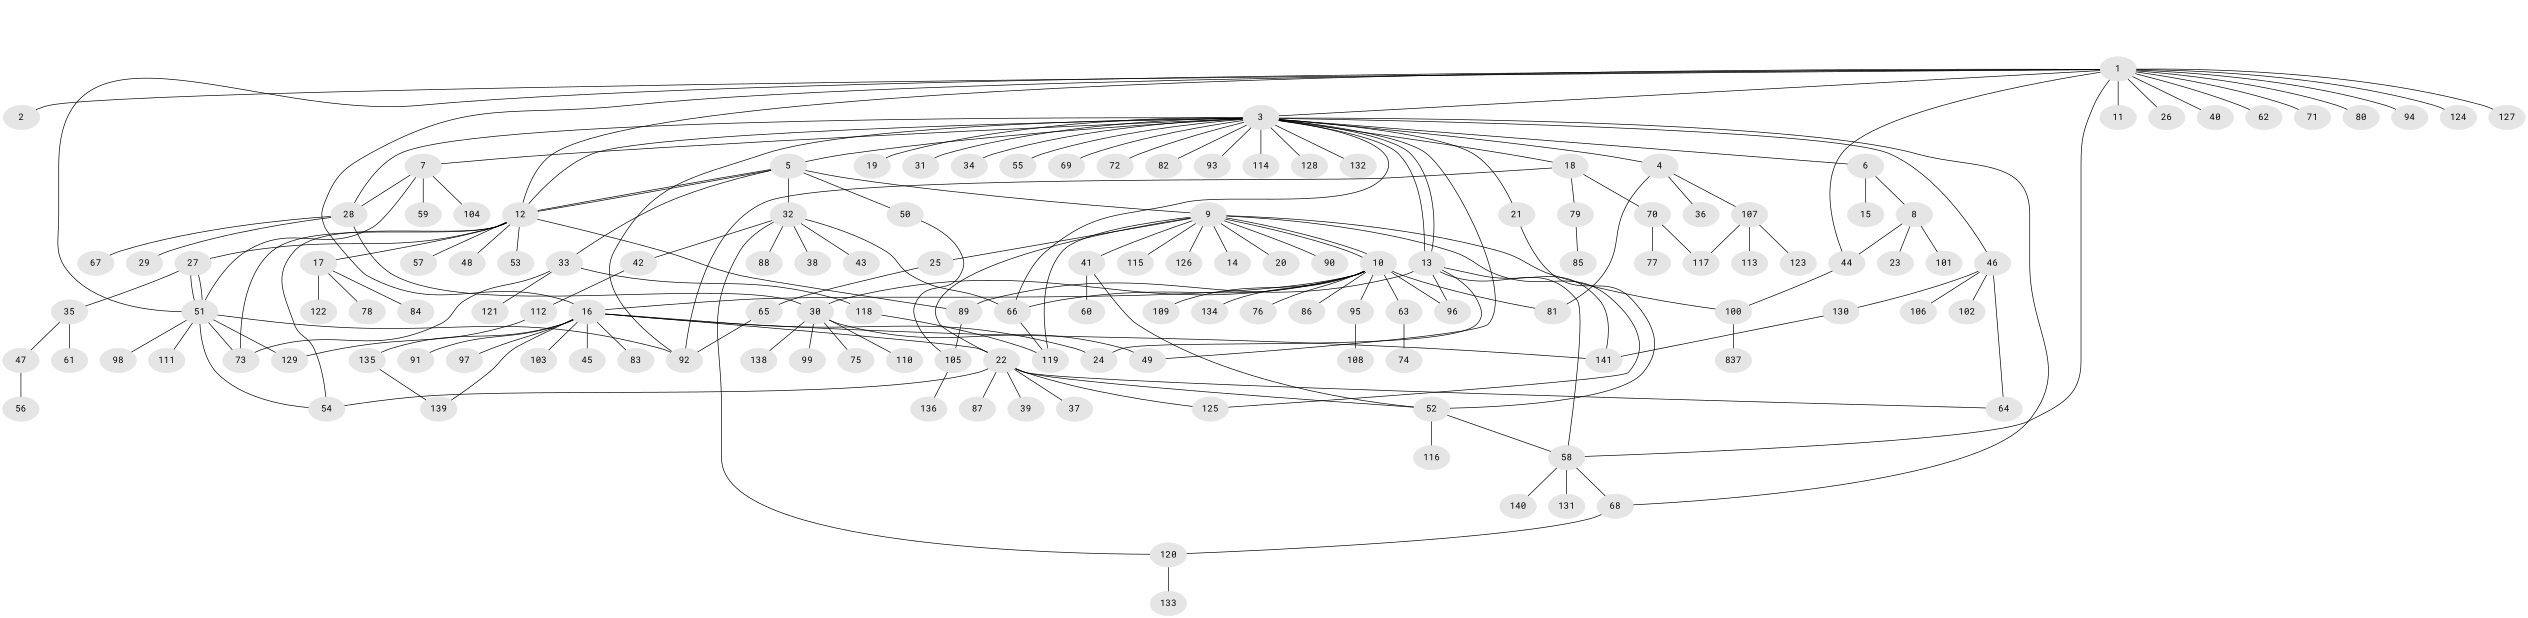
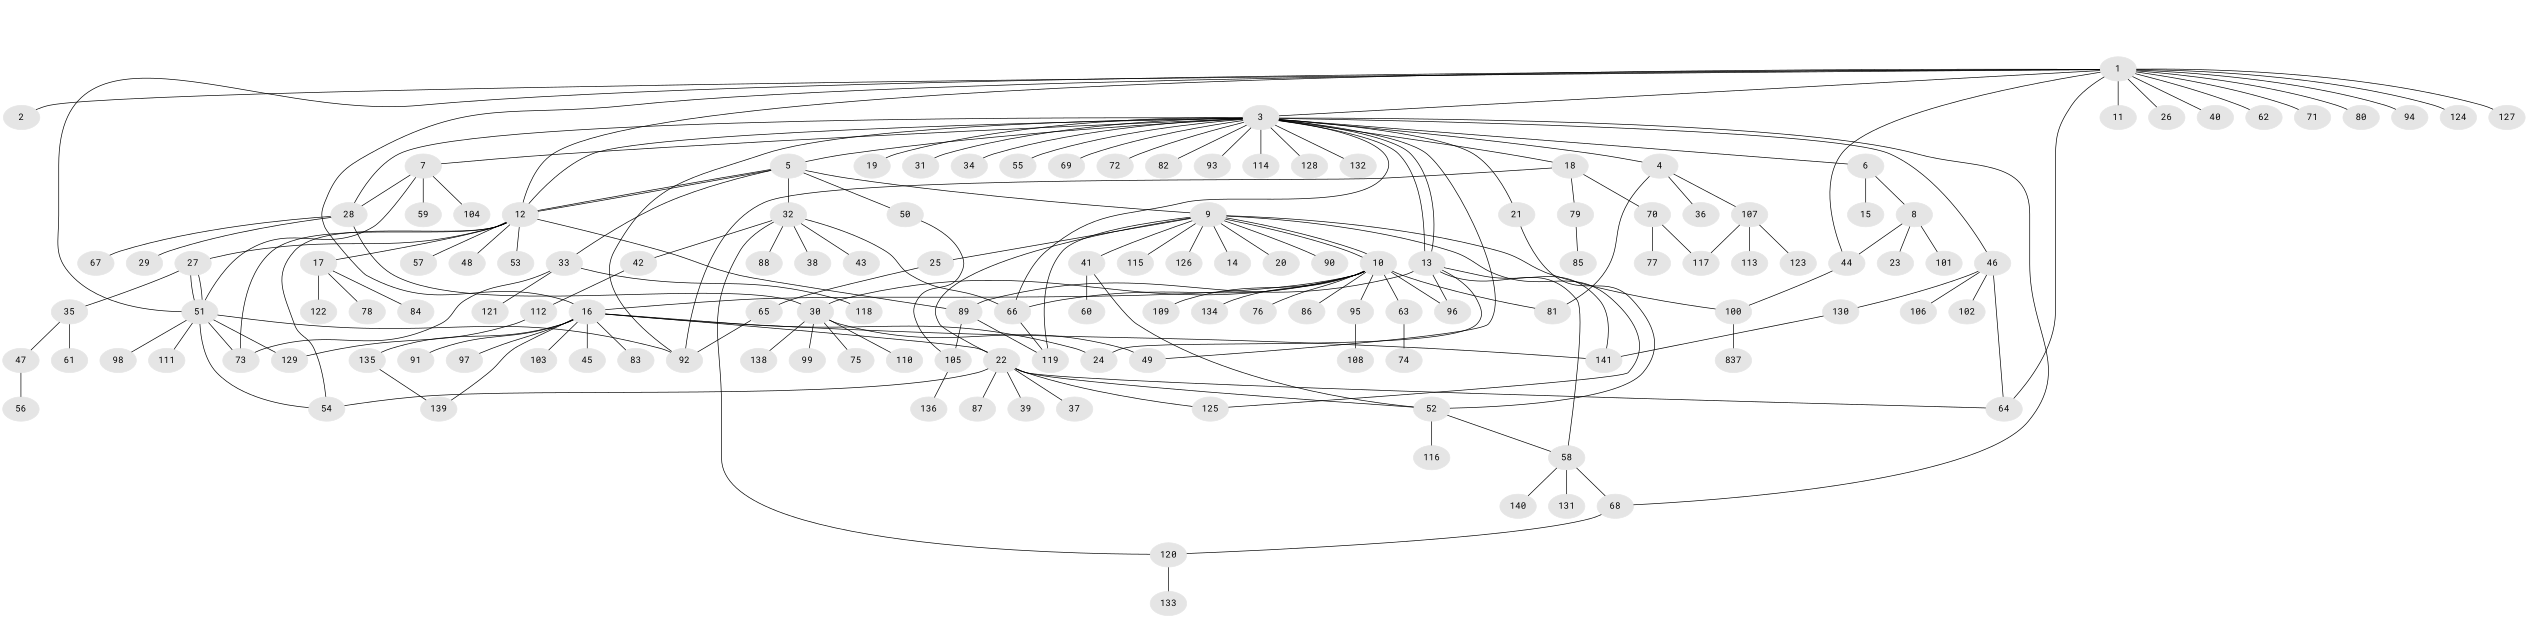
  graph {
    fontname="Roboto Mono"
    node [color=gray90 fontname="Roboto Mono" style=filled]
    edge [fontname="Roboto Mono"]
    1
    2
    3
    11
    12
    16
    26
    40
    44
    51
    58
    62
    71
    80
    94
    124
    127
    4
    5
    6
    7
    13
    18
    19
    21
    28
    31
    34
    46
    49
    55
    66
    68
    69
    72
    82
    92
    93
    114
    128
    132
    17
    27
    48
    53
    54
    57
    73
    89
    22
    24
    141
    45
    83
    91
    97
    103
    135
    139
    100
    98
    111
    129
    131
    140
    36
    81
    107
    9
    32
    33
    50
    8
    15
    59
    104
    96
    70
    79
    52
    30
    29
    67
    64
    102
    106
    130
    119
    120
    117
    113
    123
    10
    14
    20
    25
    41
    90
    115
    125
    126
    38
    42
    43
    88
    118
    121
    105
    23
    101
    63
    76
    86
    95
    109
    134
    37
    39
    87
    65
    60
    n122 [label=837]
    75
    99
    110
    138
    74
    108
    78
    84
    122
    35
    77
    85
    116
    47
    61
    112
    133
    56
    136
    1 -- 2
    1 -- 3
    1 -- 11
    1 -- 12
    1 -- 16
    1 -- 26
    1 -- 40
    1 -- 44
    1 -- 51
-   1 -- 58
+   1 -- 64
    1 -- 62
    1 -- 71
    1 -- 80
    1 -- 94
    1 -- 124
    1 -- 127
    3 -- 12
    3 -- 4
    3 -- 5
    3 -- 6
    3 -- 7
    3 -- 13
    3 -- 13
    3 -- 18
    3 -- 19
    3 -- 21
    3 -- 28
    3 -- 31
    3 -- 34
    3 -- 46
    3 -- 49
    3 -- 55
    3 -- 66
    3 -- 68
    3 -- 69
    3 -- 72
    3 -- 82
    3 -- 92
    3 -- 93
    3 -- 114
    3 -- 128
    3 -- 132
    12 -- 17
    12 -- 27
    12 -- 48
    12 -- 53
    12 -- 54
    12 -- 57
    12 -- 73
    12 -- 89
    16 -- 22
    16 -- 24
    16 -- 141
    16 -- 45
    16 -- 83
    16 -- 91
    16 -- 97
    16 -- 103
    16 -- 135
    16 -- 139
    44 -- 100
    51 -- 92
    51 -- 54
    51 -- 73
    51 -- 98
    51 -- 111
    51 -- 129
    58 -- 68
    58 -- 131
    58 -- 140
    4 -- 36
    4 -- 81
    4 -- 107
    5 -- 12
    5 -- 12
    5 -- 9
    5 -- 32
    5 -- 33
    5 -- 50
    6 -- 8
    6 -- 15
    7 -- 51
    7 -- 28
    7 -- 59
    7 -- 104
    13 -- 58
    13 -- 89
    13 -- 24
    13 -- 141
    13 -- 96
    18 -- 92
    18 -- 70
    18 -- 79
    21 -- 52
    28 -- 30
    28 -- 29
    28 -- 67
    46 -- 64
    46 -- 102
    46 -- 106
    46 -- 130
    66 -- 119
    68 -- 120
    17 -- 78
    17 -- 84
    17 -- 122
    27 -- 51
    27 -- 51
    27 -- 35
-   118 -- 119
+   89 -- 119
    89 -- 105
    22 -- 54
    22 -- 52
    22 -- 64
    22 -- 125
    22 -- 37
    22 -- 39
    22 -- 87
    135 -- 139
    100 -- n122
    107 -- 117
    107 -- 113
    107 -- 123
    9 -- 22
    9 -- 100
    9 -- 119
    9 -- 10
    9 -- 10
    9 -- 14
    9 -- 20
    9 -- 25
    9 -- 41
    9 -- 90
    9 -- 115
    9 -- 125
    9 -- 126
    32 -- 66
    32 -- 120
    32 -- 38
    32 -- 42
    32 -- 43
    32 -- 88
    33 -- 73
    33 -- 118
    33 -- 121
    50 -- 105
    8 -- 44
    8 -- 23
    8 -- 101
    70 -- 117
    70 -- 77
    79 -- 85
    52 -- 58
    52 -- 116
    30 -- 49
    30 -- 75
    30 -- 99
    30 -- 110
    30 -- 138
    130 -- 141
    120 -- 133
    10 -- 16
    10 -- 66
    10 -- 81
    10 -- 96
    10 -- 30
    10 -- 63
    10 -- 76
    10 -- 86
    10 -- 95
    10 -- 109
    10 -- 134
    25 -- 65
    41 -- 52
    41 -- 60
    42 -- 112
    105 -- 136
    63 -- 74
    95 -- 108
    65 -- 92
    35 -- 47
    35 -- 61
    47 -- 56
    112 -- 129
  }
